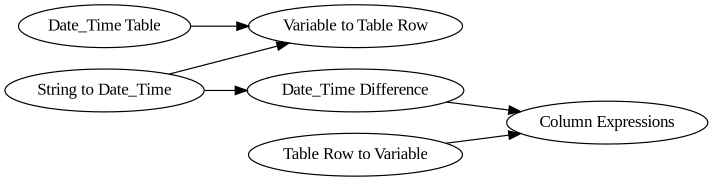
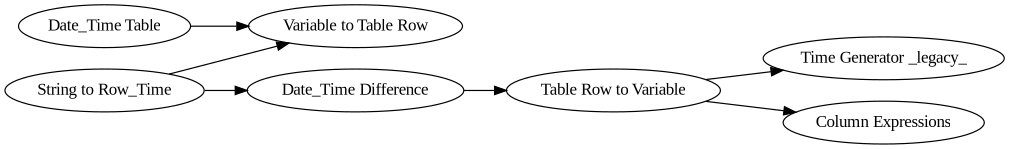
  digraph {
    fontname="Liberation Serif"
    rankdir=LR
    node [fontname="Liberation Serif"]
    edge [fontname="Liberation Serif"]
    n1 [label="Date_Time Table"]
    n2 [label="Variable to Table Row"]
-   n3 [label="String to Date_Time"]
+   n3 [label="String to Row_Time"]
    n4 [label="Date_Time Difference"]
    n5 [label="Table Row to Variable"]
+   n6 [label="Time Generator _legacy_"]
    n7 [label="Column Expressions"]
    n1 -> n2
    n3 -> n2
    n3 -> n4
-   n4 -> n7
+   n4 -> n5
+   n5 -> n6
    n5 -> n7
  }
